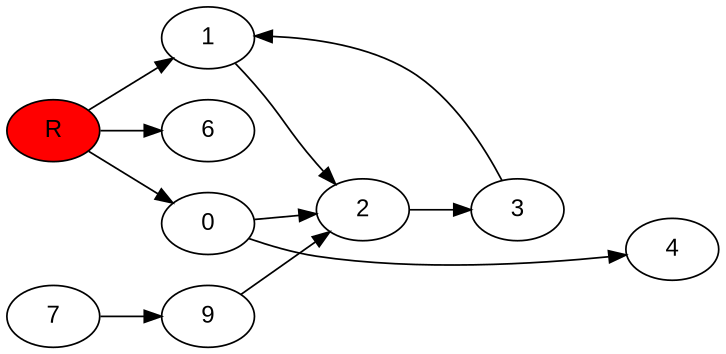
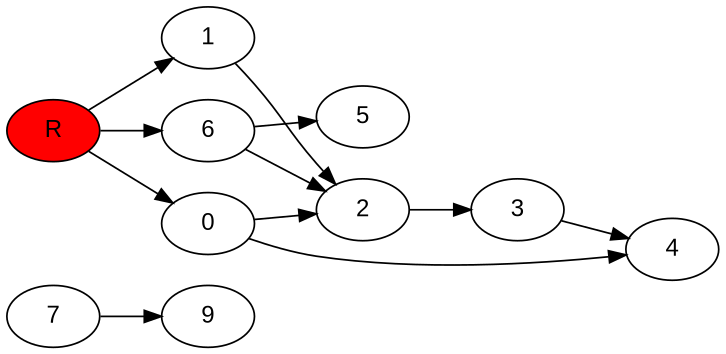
  digraph {
    fontname="Liberation Sans"
    rankdir=LR
    node [fontname="Liberation Sans"]
    edge [fontname="Liberation Sans"]
    1
    2
    3
    4
    6
+   5
    7
    9
    n9 [label=0]
    R [fillcolor="#ff0000" style=filled]
    1 -> 2
    2 -> 3
-   3 -> 1
-   9 -> 2
+   3 -> 4
+   6 -> 2
+   6 -> 5
    7 -> 9
    n9 -> 2
    n9 -> 4
    R -> 1
    R -> 6
    R -> n9
  }
